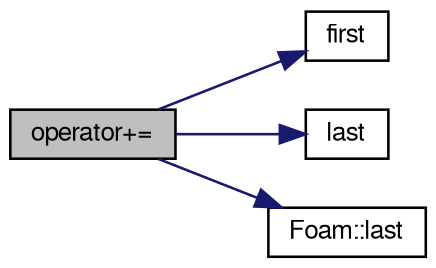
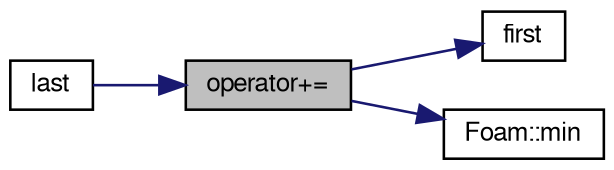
  digraph {
    rankdir=LR
    node [color=black fontname=FreeSans fontsize=10 shape=record]
    edge [color=midnightblue fontname=FreeSans fontsize=10 labelfontname=FreeSans labelfontsize=10 style=solid]
    n1 [fillcolor=grey75 fontcolor=black height=0.2 label="operator+=" style=filled width=0.4]
    n2 [height=0.2 label=first width=0.4]
    n3 [height=0.2 label=last width=0.4]
-   n4 [height=0.2 label="Foam::last" width=0.4]
+   n4 [height=0.2 label="Foam::min" width=0.4]
    n1 -> n2
-   n1 -> n3
+   n3 -> n1
    n1 -> n4
  }
